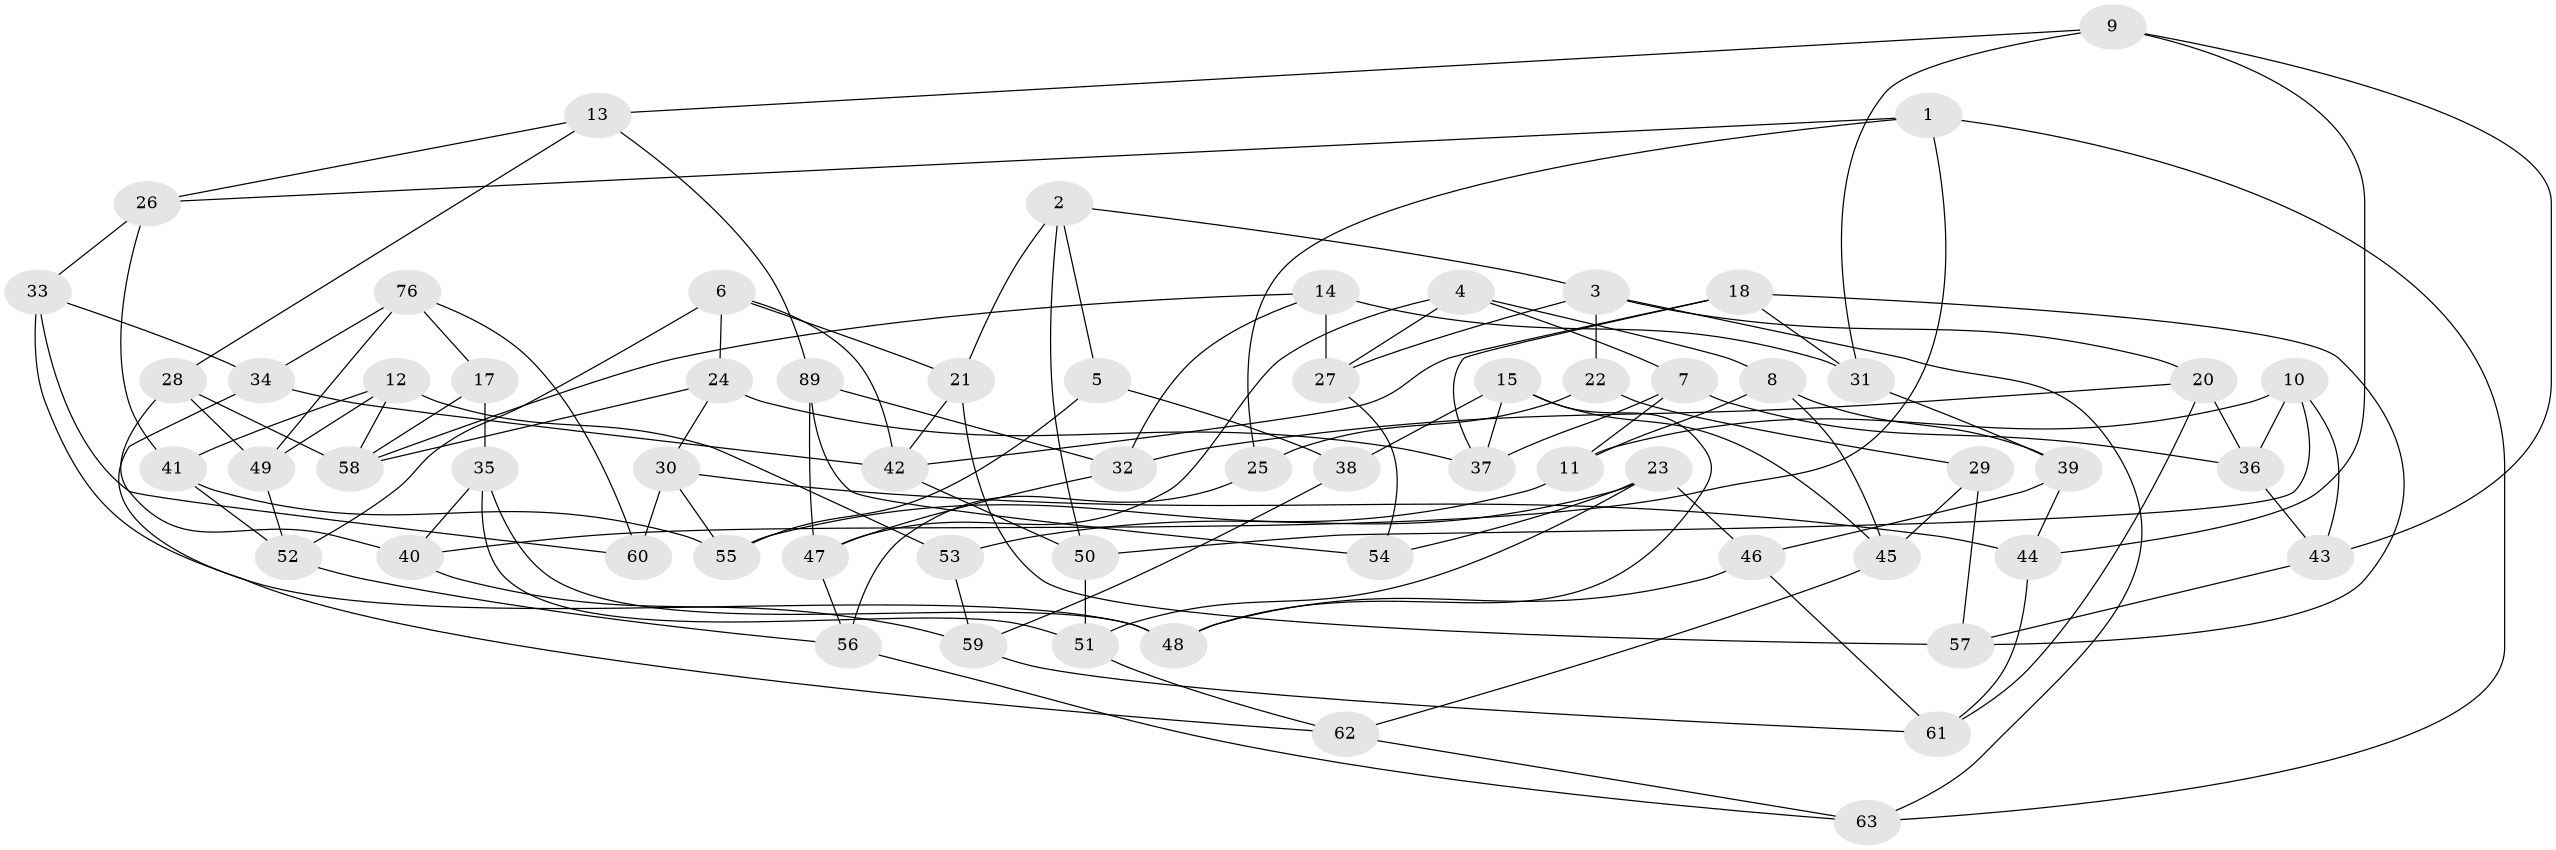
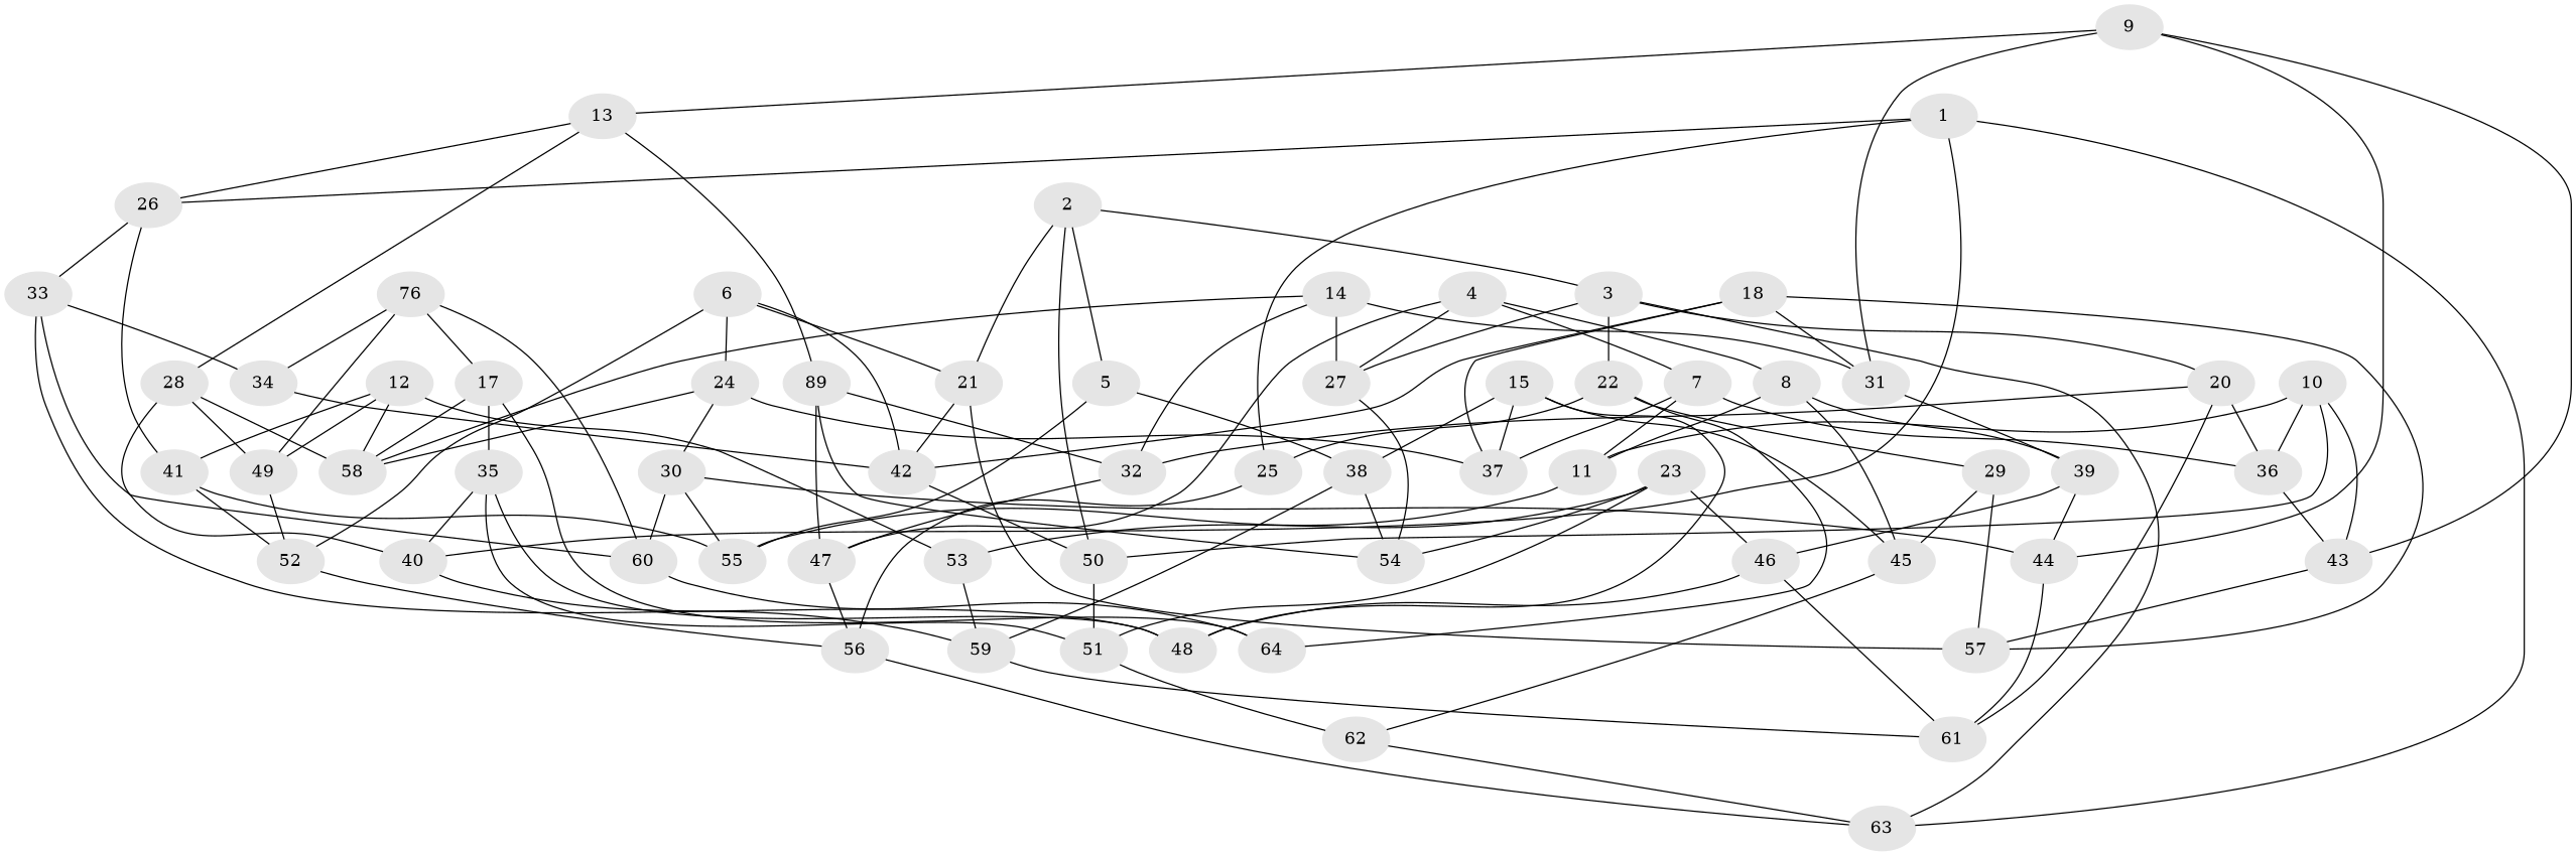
  graph {
    node [color=gray90 style=filled]
    1
    25
    26
    40
    63
    56
    41
    33
    59
    2
    3
    5
    21
    50
    22
    27
    20
    38
    55
    42
    57
    51
+   64
    29
    54
    4
    7
    8
    47
    11
    36
    37
    39
    45
    32
    61
    6
    24
    52
    58
    30
    43
    44
    46
    62
    9
    13
    31
    n49 [label=89]
    28
    10
    12
    49
    53
    14
    15
    48
    n58 [label=76]
    17
    34
    60
    35
    18
    23
    1 -- 25
    1 -- 26
    1 -- 40
    1 -- 63
    25 -- 56
    26 -- 41
    26 -- 33
    40 -- 59
    56 -- 63
    41 -- 55
    41 -- 52
    33 -- 48
    33 -- 34
    33 -- 60
    59 -- 61
    2 -- 3
    2 -- 5
    2 -- 21
    2 -- 50
    3 -- 63
    3 -- 22
    3 -- 27
    3 -- 20
    5 -- 38
    5 -- 55
    21 -- 42
    21 -- 57
    50 -- 51
    22 -- 25
+   22 -- 64
    22 -- 29
    27 -- 54
    20 -- 36
    20 -- 32
    20 -- 61
    38 -- 59
+   38 -- 54
    42 -- 50
    51 -- 62
    29 -- 57
    29 -- 45
    4 -- 27
    4 -- 7
    4 -- 8
    4 -- 47
    7 -- 11
    7 -- 36
    7 -- 37
    8 -- 11
    8 -- 39
    8 -- 45
    47 -- 56
    11 -- 55
    36 -- 43
    39 -- 44
    39 -- 46
    45 -- 62
    32 -- 47
    6 -- 21
    6 -- 42
    6 -- 24
    6 -- 52
    24 -- 37
    24 -- 58
    24 -- 30
    52 -- 56
    30 -- 55
    30 -- 44
    30 -- 60
    43 -- 57
    44 -- 61
    46 -- 61
    46 -- 48
    62 -- 63
    9 -- 43
    9 -- 44
    9 -- 13
    9 -- 31
    13 -- 26
    13 -- n49
    13 -- 28
    31 -- 39
    n49 -- 54
    n49 -- 47
    n49 -- 32
    28 -- 40
    28 -- 58
    28 -- 49
    10 -- 50
    10 -- 11
    10 -- 36
    10 -- 43
    12 -- 41
    12 -- 58
    12 -- 49
    12 -- 53
    49 -- 52
    53 -- 59
    14 -- 27
    14 -- 32
    14 -- 58
    14 -- 31
    15 -- 38
    15 -- 37
    15 -- 45
    15 -- 48
    n58 -- 49
    n58 -- 17
    n58 -- 34
    n58 -- 60
+   17 -- 64
    17 -- 58
    17 -- 35
    34 -- 42
-   34 -- 62
+   60 -- 64
    35 -- 40
    35 -- 51
    35 -- 48
    18 -- 42
    18 -- 57
    18 -- 37
    18 -- 31
    23 -- 51
    23 -- 54
    23 -- 46
    23 -- 53
  }
